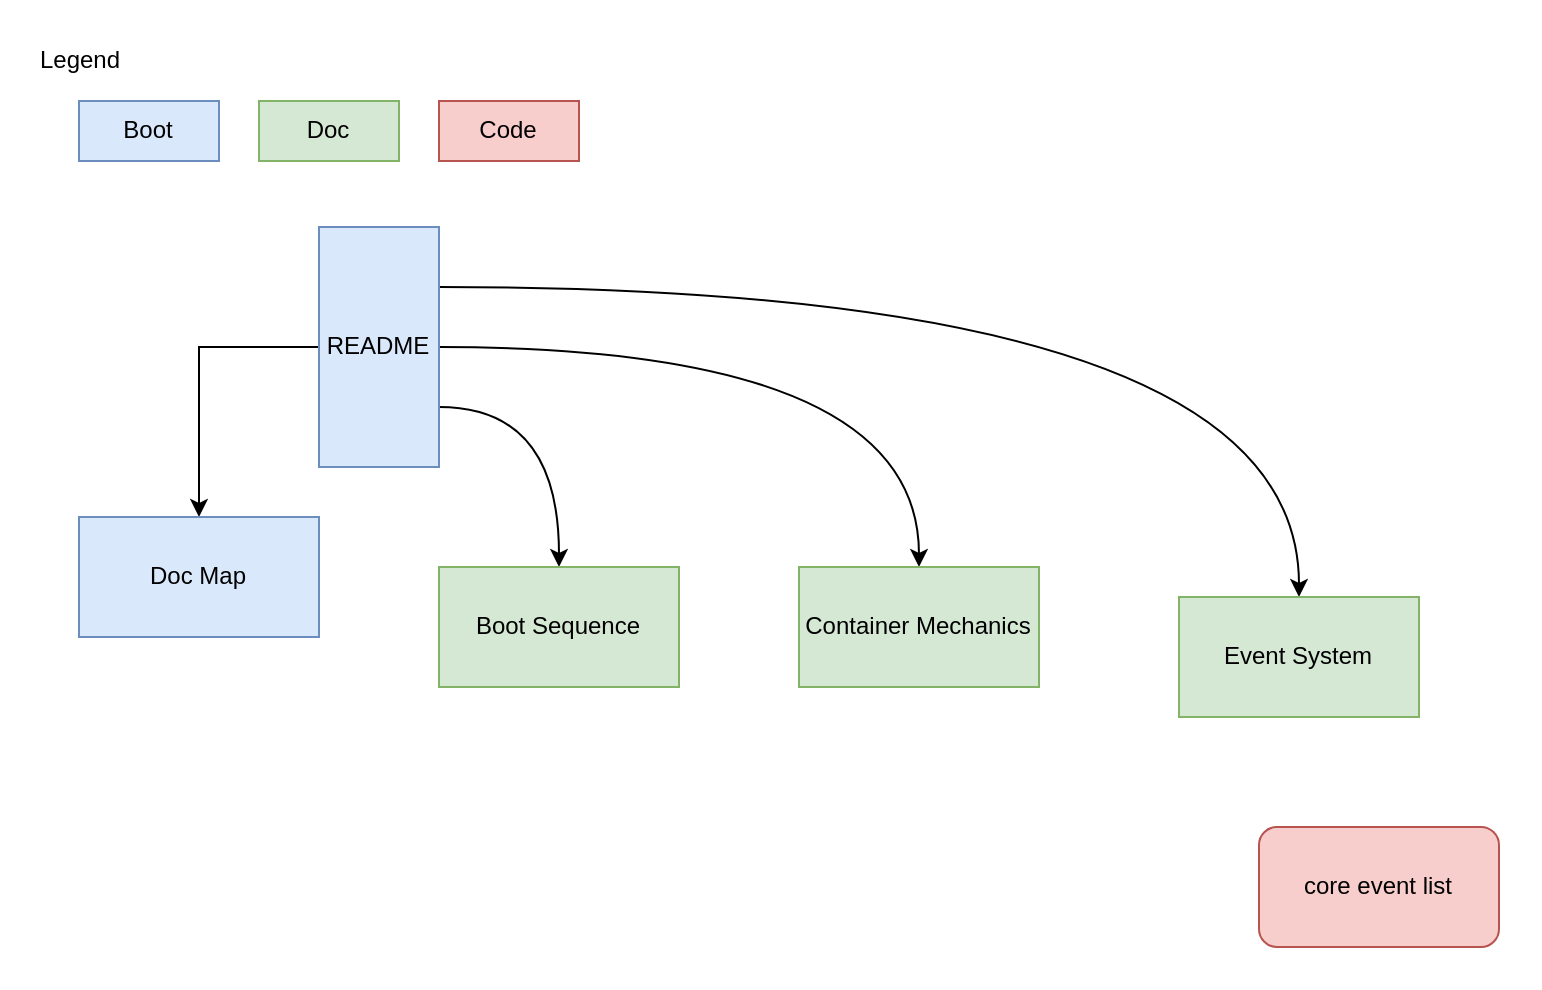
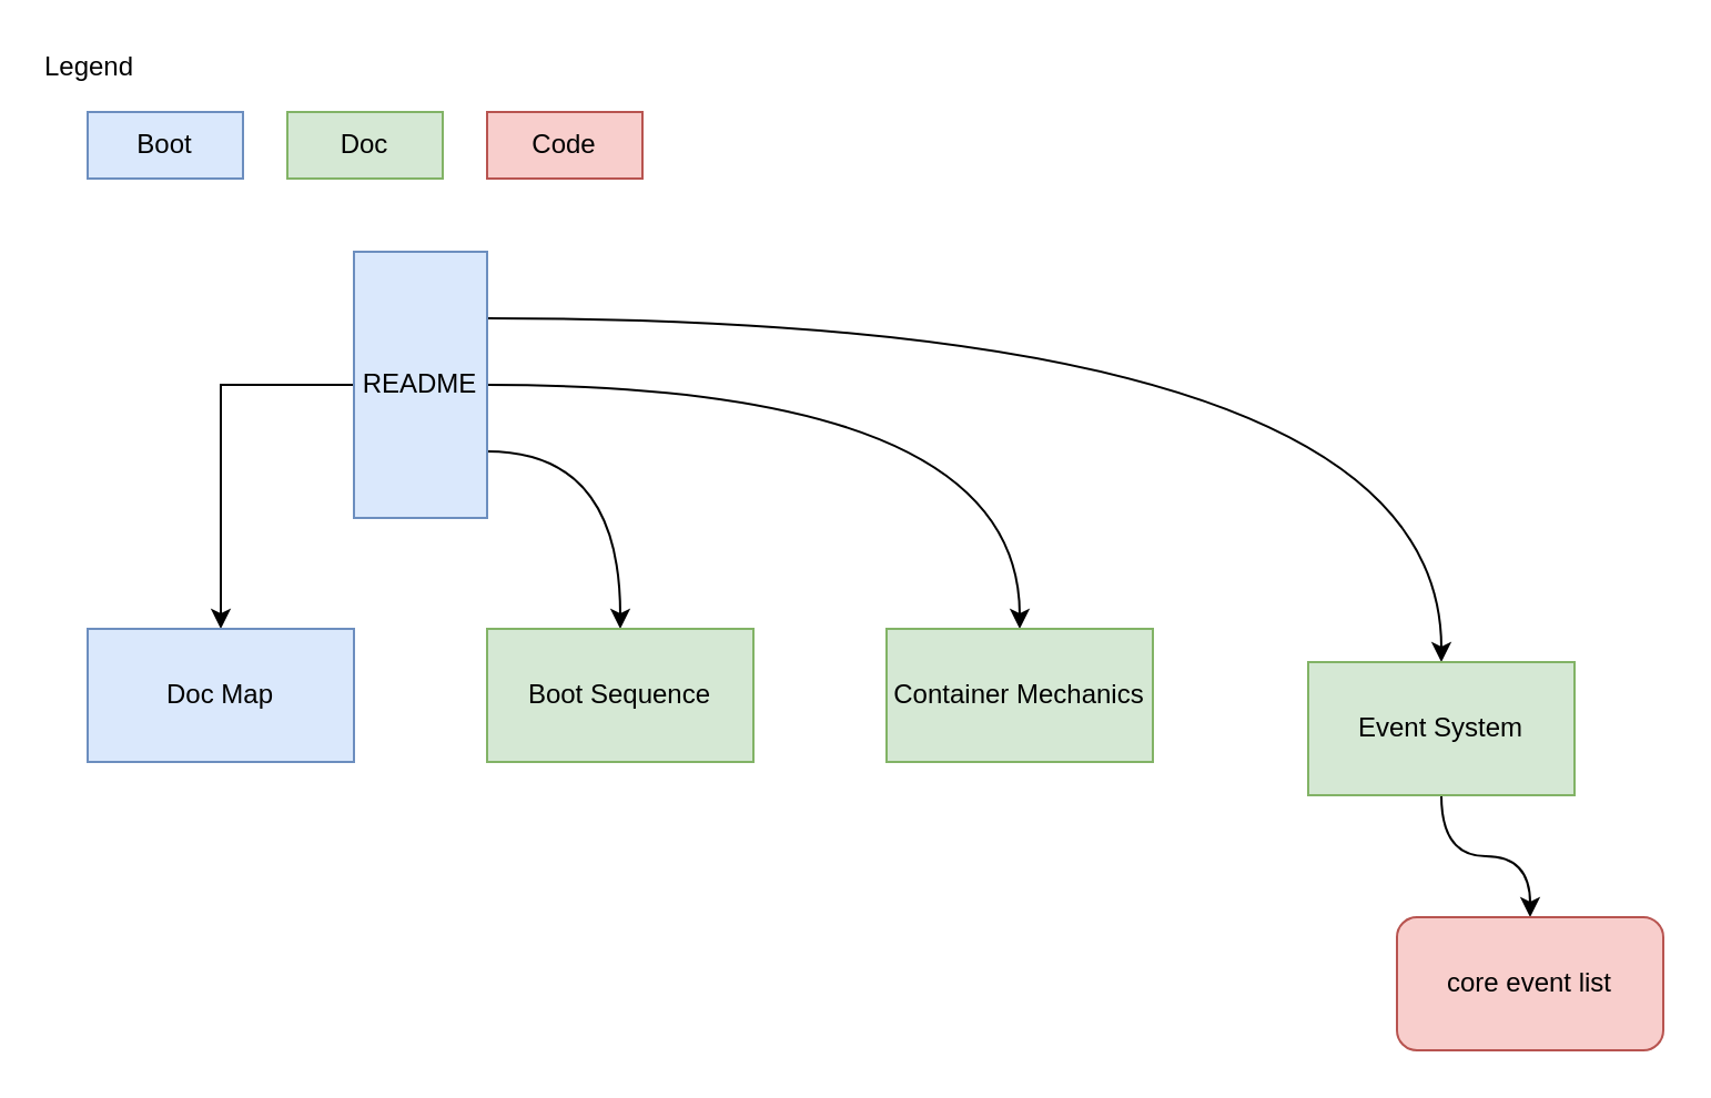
  <mxCell id="0" />
  <mxCell id="1" parent="0" />
  <mxCell id="2" style="edgeStyle=orthogonalEdgeStyle;rounded=0;orthogonalLoop=1;jettySize=auto;html=1;exitX=0.5;exitY=1;exitDx=0;exitDy=0;entryX=0.5;entryY=0;entryDx=0;entryDy=0;" edge="1" parent="1" source="6" target="11"><mxGeometry relative="1" as="geometry" /></mxCell>
  <mxCell id="3" style="edgeStyle=orthogonalEdgeStyle;rounded=0;orthogonalLoop=1;jettySize=auto;html=1;exitX=0.75;exitY=0;exitDx=0;exitDy=0;entryX=0.5;entryY=0;entryDx=0;entryDy=0;curved=1;" edge="1" parent="1" source="6" target="7"><mxGeometry relative="1" as="geometry" /></mxCell>
  <mxCell id="4" style="edgeStyle=orthogonalEdgeStyle;rounded=0;orthogonalLoop=1;jettySize=auto;html=1;exitX=0.5;exitY=0;exitDx=0;exitDy=0;entryX=0.5;entryY=0;entryDx=0;entryDy=0;curved=1;" edge="1" parent="1" source="6" target="8"><mxGeometry relative="1" as="geometry" /></mxCell>
  <mxCell id="5" style="edgeStyle=orthogonalEdgeStyle;rounded=0;orthogonalLoop=1;jettySize=auto;html=1;exitX=0.25;exitY=0;exitDx=0;exitDy=0;entryX=0.5;entryY=0;entryDx=0;entryDy=0;curved=1;" edge="1" parent="1" source="6" target="10"><mxGeometry relative="1" as="geometry" /></mxCell>
  <mxCell id="6" value="README" style="rounded=0;whiteSpace=wrap;html=1;direction=south;fillColor=#dae8fc;strokeColor=#6c8ebf;" vertex="1" parent="1"><mxGeometry x="159" y="113" width="60" height="120" as="geometry" /></mxCell>
  <mxCell id="7" value="Boot Sequence" style="rounded=0;whiteSpace=wrap;html=1;fillColor=#d5e8d4;strokeColor=#82b366;" vertex="1" parent="1"><mxGeometry x="219" y="283" width="120" height="60" as="geometry" /></mxCell>
  <mxCell id="8" value="Container Mechanics" style="rounded=0;whiteSpace=wrap;html=1;fillColor=#d5e8d4;strokeColor=#82b366;" vertex="1" parent="1"><mxGeometry x="399" y="283" width="120" height="60" as="geometry" /></mxCell>
+ <mxCell id="9" style="edgeStyle=orthogonalEdgeStyle;curved=1;rounded=0;orthogonalLoop=1;jettySize=auto;html=1;exitX=0.5;exitY=1;exitDx=0;exitDy=0;entryX=0.5;entryY=0;entryDx=0;entryDy=0;" edge="1" parent="1" source="10" target="12"><mxGeometry relative="1" as="geometry" /></mxCell>
  <mxCell id="10" value="Event System" style="rounded=0;whiteSpace=wrap;html=1;fillColor=#d5e8d4;strokeColor=#82b366;" vertex="1" parent="1"><mxGeometry x="589" y="298" width="120" height="60" as="geometry" /></mxCell>
- <mxCell id="11" value="Doc Map" style="rounded=0;whiteSpace=wrap;html=1;fillColor=#dae8fc;strokeColor=#6c8ebf;" vertex="1" parent="1"><mxGeometry x="39" y="258" width="120" height="60" as="geometry" /></mxCell>
+ <mxCell id="11" value="Doc Map" style="rounded=0;whiteSpace=wrap;html=1;fillColor=#dae8fc;strokeColor=#6c8ebf;" vertex="1" parent="1"><mxGeometry x="39" y="283" width="120" height="60" as="geometry" /></mxCell>
  <mxCell id="12" value="core event list" style="whiteSpace=wrap;html=1;fillColor=#f8cecc;strokeColor=#b85450;rounded=1;" vertex="1" parent="1"><mxGeometry x="629" y="413" width="120" height="60" as="geometry" /></mxCell>
  <mxCell id="13" value="Boot" style="rounded=0;whiteSpace=wrap;html=1;fillColor=#dae8fc;strokeColor=#6c8ebf;" vertex="1" parent="1"><mxGeometry x="39" y="50" width="70" height="30" as="geometry" /></mxCell>
  <mxCell id="14" value="Doc" style="rounded=0;whiteSpace=wrap;html=1;fillColor=#d5e8d4;strokeColor=#82b366;" vertex="1" parent="1"><mxGeometry x="129" y="50" width="70" height="30" as="geometry" /></mxCell>
  <mxCell id="15" value="Code" style="rounded=0;whiteSpace=wrap;html=1;fillColor=#f8cecc;strokeColor=#b85450;" vertex="1" parent="1"><mxGeometry x="219" y="50" width="70" height="30" as="geometry" /></mxCell>
  <mxCell id="16" value="Legend" style="text;html=1;strokeColor=none;fillColor=none;align=center;verticalAlign=middle;whiteSpace=wrap;rounded=0;" vertex="1" parent="1"><mxGeometry x="20" y="20" width="40" height="20" as="geometry" /></mxCell>
